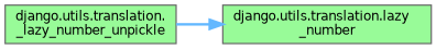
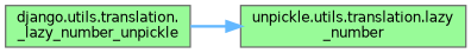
  digraph {
    rankdir=LR
    node [fillcolor=palegreen fontname=Helvetica fontsize=10 shape=box style=filled]
    n1 [color=gray40 fontcolor=black height=0.2 label="django.utils.translation.\l_lazy_number_unpickle" width=0.4]
-   n2 [color=grey40 height=0.2 label="django.utils.translation.lazy\l_number" width=0.4]
+   n2 [color=grey40 height=0.2 label="unpickle.utils.translation.lazy\l_number" width=0.4]
    n1 -> n2 [color=steelblue1 fontname=Helvetica fontsize=10 labelfontname=Helvetica labelfontsize=10 style=bold]
  }
